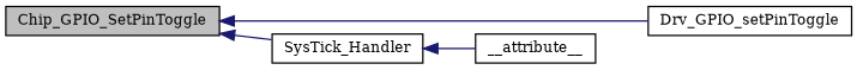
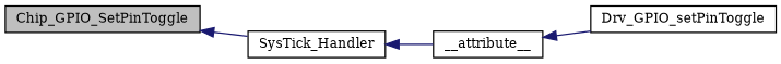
  digraph {
    fontname="DejaVu Serif"
    rankdir=LR
    node [color=black fillcolor=white fontname="DejaVu Serif" fontsize=10 shape=record style=filled]
    edge [color=midnightblue dir=back fontname="DejaVu Serif" fontsize=10 labelfontname=FreeSans labelfontsize=10 style=solid]
    n1 [fillcolor=grey75 fontcolor=black height=0.2 label=Chip_GPIO_SetPinToggle width=0.4]
    n2 [height=0.2 label=Drv_GPIO_setPinToggle width=0.4]
    n3 [height=0.2 label=SysTick_Handler width=0.4]
    n4 [height=0.2 label=__attribute__ width=0.4]
-   n1 -> n2
+   n4 -> n2
    n1 -> n3
    n3 -> n4
  }
